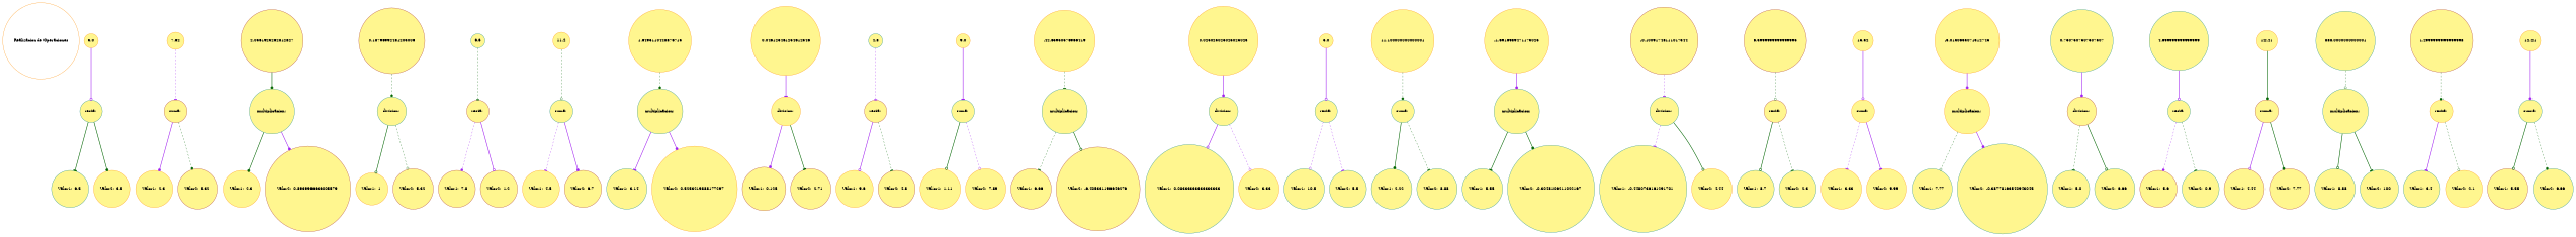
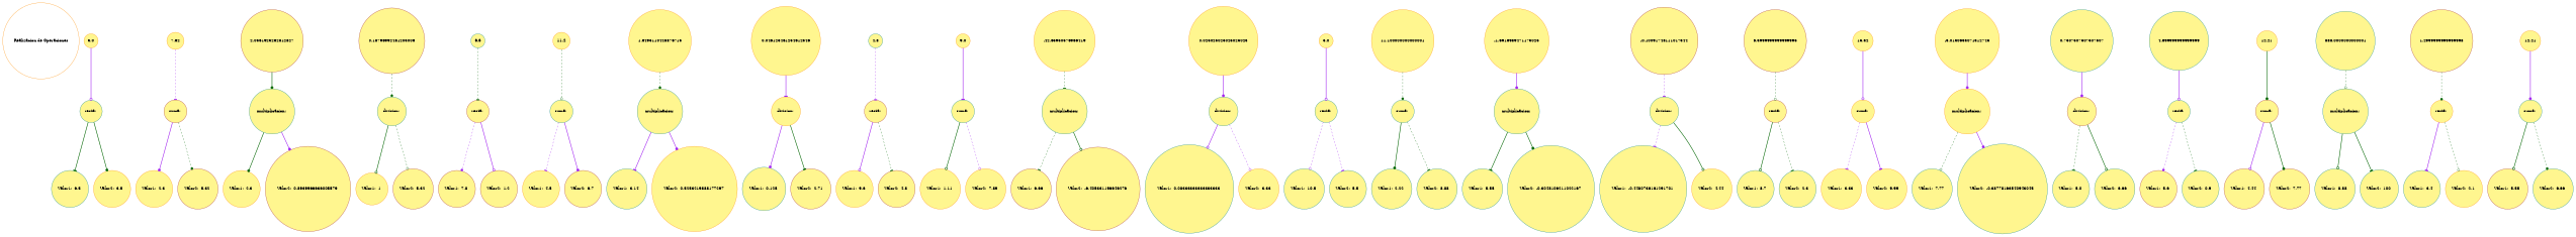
  digraph {
    node [color=teal fontcolor=black shape=circle fillcolor=khaki1 style=filled]
    edge [arrowhead=dot color=darkgreen style=bold]
    n1 [color=darkorange label="Realizacion de Operaciones" fillcolor="" style=""]
    n2 [label="resta: "]
    n3 [label="Valor1:  6.5 "]
    n4 [color=darkorange label="Valor2:  3.5 "]
    n5 [color=darkorange label=3.0]
    n6 [color=brown label="suma: "]
    n7 [color=darkorange label="Valor1:  2.3 "]
    n8 [color=brown label="Valor2:  5.32 "]
    n9 [color=darkorange label=7.62]
    n10 [label="multiplicacion: "]
    n11 [color=darkorange label="Valor1:  2.3 "]
    n12 [color=brown label="Valor2:  0.8939966636005579 "]
    n13 [color=brown label=2.0561923262812827]
    n14 [label="division: "]
    n15 [color=darkorange label="Valor1:  1 "]
    n16 [color=brown label="Valor2:  5.32 "]
    n17 [color=brown label=0.18796992481203006]
    n18 [color=brown label="resta: "]
    n19 [color=brown label="Valor1:  7.8 "]
    n20 [color=brown label="Valor2:  1.2 "]
    n21 [label=6.6]
    n22 [label="suma: "]
    n23 [color=darkorange label="Valor1:  4.5 "]
    n24 [color=brown label="Valor2:  6.7 "]
    n25 [color=darkorange label=11.2]
    n26 [label="multiplicacion: "]
    n27 [label="Valor1:  3.14 "]
    n28 [color=darkorange label="Valor2:  0.5253219888177297 "]
    n29 [color=darkorange label=1.6495110448876715]
    n30 [color=darkorange label="division: "]
-   n31 [color=brown label="Valor1:  0.125 "]
+   n31 [label="Valor1:  0.125 "]
    n32 [color=brown label="Valor2:  2.71 "]
    n33 [color=darkorange label=0.046125461254612546]
    n34 [color=brown label="resta: "]
    n35 [color=darkorange label="Valor1:  9.6 "]
    n36 [color=brown label="Valor2:  4.8 "]
    n37 [label=4.8]
    n38 [label="suma: "]
    n39 [color=darkorange label="Valor1:  1.11 "]
    n40 [color=darkorange label="Valor2:  7.89 "]
    n41 [color=darkorange label=9.0]
    n42 [label="multiplicacion: "]
    n43 [color=brown label="Valor1:  6.66 "]
    n44 [color=brown label="Valor2:  -6.405331196646276 "]
    n45 [color=darkorange label=-42.65950576966419]
    n46 [label="division: "]
    n47 [label="Valor1:  0.08333333333333333 "]
    n48 [color=darkorange label="Valor2:  3.33 "]
    n49 [color=darkorange label=0.025025025025025023]
    n50 [label="resta: "]
    n51 [label="Valor1:  10.5 "]
    n52 [label="Valor2:  5.5 "]
    n53 [color=darkorange label=5.0]
    n54 [label="suma: "]
    n55 [label="Valor1:  2.22 "]
    n56 [label="Valor2:  8.88 "]
    n57 [color=darkorange label=11.100000000000001]
    n58 [label="multiplicacion: "]
    n59 [label="Valor1:  5.55 "]
    n60 [label="Valor2:  -0.3048106211022167 "]
    n61 [color=darkorange label=-1.6916989471173025]
    n62 [label="division: "]
    n63 [label="Valor1:  -0.4480736161291701 "]
    n64 [color=darkorange label="Valor2:  4.44 "]
    n65 [color=brown label=-0.10091748111017344]
    n66 [color=brown label="resta: "]
    n67 [label="Valor1:  8.7 "]
    n68 [label="Valor2:  2.3 "]
    n69 [color=brown label=6.3999999999999995]
    n70 [color=darkorange label="suma: "]
    n71 [color=darkorange label="Valor1:  3.33 "]
    n72 [color=darkorange label="Valor2:  9.99 "]
    n73 [color=darkorange label=15.32]
    n74 [color=darkorange label="multiplicacion: "]
    n75 [label="Valor1:  7.77 "]
    n76 [label="Valor2:  -0.38778163540943045 "]
    n77 [color=darkorange label=-3.0130633071312745]
    n78 [color=brown label="division: "]
    n79 [label="Valor1:  5.0 "]
    n80 [label="Valor2:  6.66 "]
    n81 [label=0.7507507507507507]
    n82 [label="resta: "]
    n83 [color=brown label="Valor1:  5.6 "]
    n84 [label="Valor2:  0.9 "]
    n85 [label=4.699999999999999]
    n86 [color=brown label="suma: "]
    n87 [color=brown label="Valor1:  4.44 "]
    n88 [color=brown label="Valor2:  7.77 "]
    n89 [color=darkorange label=12.21]
    n90 [label="multiplicacion: "]
    n91 [label="Valor1:  8.88 "]
    n92 [label="Valor2:  100 "]
    n93 [label=888.0000000000001]
    n94 [color=darkorange label="resta: "]
    n95 [label="Valor1:  3.4 "]
    n96 [color=darkorange label="Valor2:  2.1 "]
    n97 [color=brown label=1.2999999999999998]
    n98 [label="suma: "]
    n99 [color=brown label="Valor1:  5.55 "]
    n100 [label="Valor2:  6.66 "]
    n101 [color=darkorange label=12.21]
    n2 -> n3 [arrowhead=tee]
    n2 -> n4
    n5 -> n2 [arrowhead=odot color=purple]
    n6 -> n7 [color=purple]
    n6 -> n8 [style=dashed]
    n9 -> n6 [arrowhead=tee color=purple style=dashed]
    n10 -> n11
    n10 -> n12 [color=purple]
    n13 -> n10
    n14 -> n15 [arrowhead=odot]
    n14 -> n16 [arrowhead=odot style=dashed]
    n17 -> n14 [style=dashed]
    n18 -> n19 [color=purple style=dashed]
    n18 -> n20 [arrowhead=odot color=purple]
    n21 -> n18 [arrowhead=tee style=dashed]
    n22 -> n23 [arrowhead=tee color=purple style=dashed]
    n22 -> n24 [color=purple]
    n25 -> n22 [arrowhead=odot style=dashed]
    n26 -> n27 [arrowhead=tee color=purple]
    n26 -> n28 [color=purple]
    n29 -> n26 [style=dashed]
    n30 -> n31 [color=purple]
    n30 -> n32 [arrowhead=tee]
    n33 -> n30 [arrowhead=tee color=purple]
    n34 -> n35 [arrowhead=odot color=purple]
    n34 -> n36 [arrowhead=tee style=dashed]
    n37 -> n34 [arrowhead=tee color=purple style=dashed]
    n38 -> n39 [arrowhead=odot]
    n38 -> n40 [arrowhead=odot color=purple style=dashed]
    n41 -> n38 [arrowhead=tee color=purple]
    n42 -> n43 [arrowhead=tee style=dashed]
    n42 -> n44 [arrowhead=odot]
    n45 -> n42 [arrowhead=tee style=dashed]
    n46 -> n47 [arrowhead=odot color=purple]
    n46 -> n48 [arrowhead=odot color=purple style=dashed]
    n49 -> n46 [color=purple]
    n50 -> n51 [arrowhead=odot color=purple style=dashed]
    n50 -> n52 [arrowhead=tee color=purple style=dashed]
    n53 -> n50 [arrowhead=odot color=purple]
    n54 -> n55
    n54 -> n56 [arrowhead=tee style=dashed]
    n57 -> n54 [style=dashed]
    n58 -> n59 [arrowhead=tee]
    n58 -> n60
    n61 -> n58 [color=purple]
    n62 -> n63 [arrowhead=tee color=purple style=dashed]
    n62 -> n64 [arrowhead=odot]
    n65 -> n62 [arrowhead=tee color=purple style=dashed]
    n66 -> n67 [arrowhead=odot]
    n66 -> n68 [arrowhead=tee style=dashed]
    n69 -> n66 [arrowhead=odot style=dashed]
    n70 -> n71 [arrowhead=tee color=purple style=dashed]
    n70 -> n72 [arrowhead=tee color=purple]
    n73 -> n70 [arrowhead=odot color=purple]
    n74 -> n75 [arrowhead=odot style=dashed]
    n74 -> n76 [color=purple]
    n77 -> n74 [color=purple]
    n78 -> n79 [arrowhead=tee style=dashed]
    n78 -> n80 [arrowhead=odot]
    n81 -> n78 [color=purple]
    n82 -> n83 [color=purple style=dashed]
    n82 -> n84 [arrowhead=tee style=dashed]
    n85 -> n82 [arrowhead=odot color=purple]
    n86 -> n87 [arrowhead=odot color=purple]
    n86 -> n88
    n89 -> n86
    n90 -> n91 [arrowhead=odot]
    n90 -> n92 [arrowhead=tee]
    n93 -> n90 [arrowhead=odot style=dashed]
    n94 -> n95 [arrowhead=tee color=purple]
    n94 -> n96 [arrowhead=odot style=dashed]
    n97 -> n94 [style=dashed]
    n98 -> n99 [arrowhead=odot]
    n98 -> n100 [style=dashed]
    n101 -> n98 [color=purple]
  }
